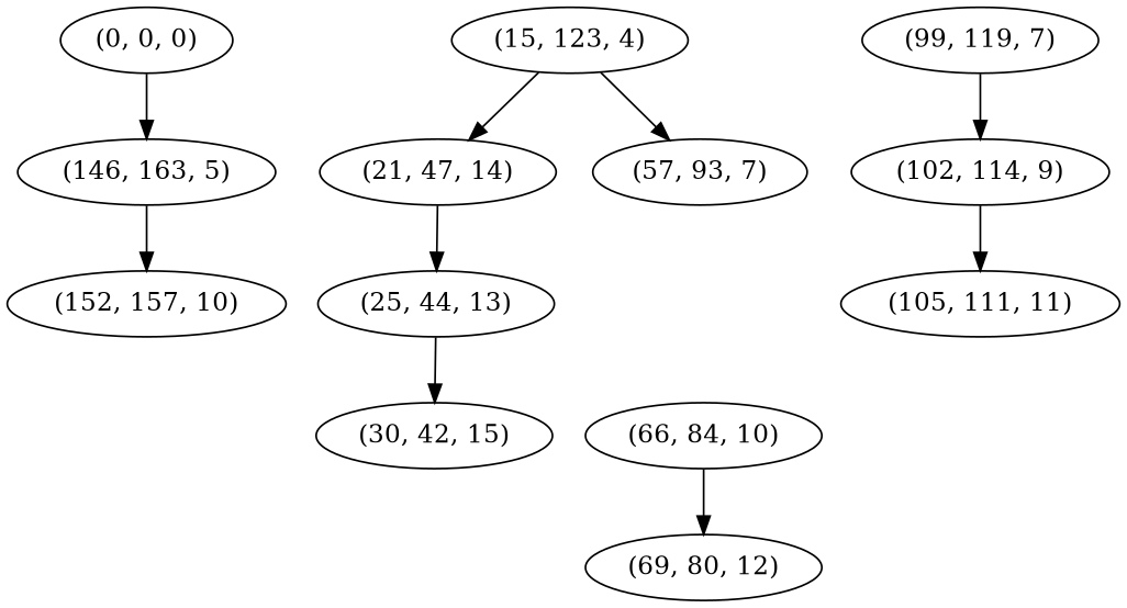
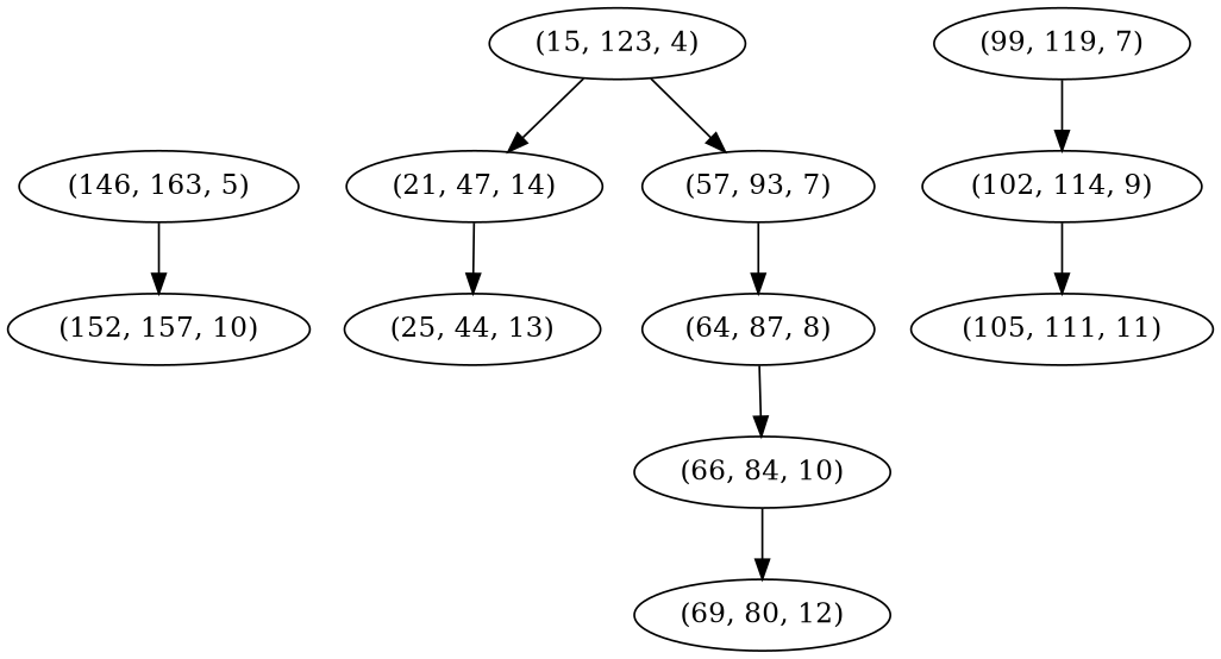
  digraph {
-   "(0, 0, 0)"
    "(146, 163, 5)"
    n3 [label="(21, 47, 14)"]
    "(15, 123, 4)"
    "(57, 93, 7)"
    "(152, 157, 10)"
    "(25, 44, 13)"
+   "(64, 87, 8)"
    "(99, 119, 7)"
    "(102, 114, 9)"
-   "(30, 42, 15)"
    "(66, 84, 10)"
    "(69, 80, 12)"
    "(105, 111, 11)"
-   "(0, 0, 0)" -> "(146, 163, 5)"
    "(146, 163, 5)" -> "(152, 157, 10)"
    n3 -> "(25, 44, 13)"
    "(15, 123, 4)" -> n3
    "(15, 123, 4)" -> "(57, 93, 7)"
-   "(25, 44, 13)" -> "(30, 42, 15)"
+   "(57, 93, 7)" -> "(64, 87, 8)"
+   "(64, 87, 8)" -> "(66, 84, 10)"
    "(99, 119, 7)" -> "(102, 114, 9)"
    "(102, 114, 9)" -> "(105, 111, 11)"
    "(66, 84, 10)" -> "(69, 80, 12)"
  }
